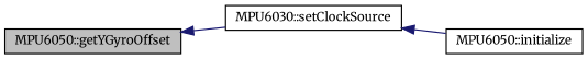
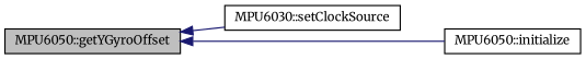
  digraph {
    fontname=Merriweather
    rankdir=LR
    node [color=black fillcolor=white fontname=Merriweather fontsize=10 shape=record style=filled]
    edge [color=midnightblue dir=back fontname=Merriweather fontsize=10 labelfontname=Helvetica labelfontsize=10 style=solid]
    n1 [fillcolor=grey75 fontcolor=black height=0.2 label="MPU6050::getYGyroOffset" width=0.4]
    n2 [height=0.2 label="MPU6030::setClockSource" width=0.4]
    n3 [height=0.2 label="MPU6050::initialize" width=0.4]
    n1 -> n2
-   n2 -> n3
+   n1 -> n3
  }
